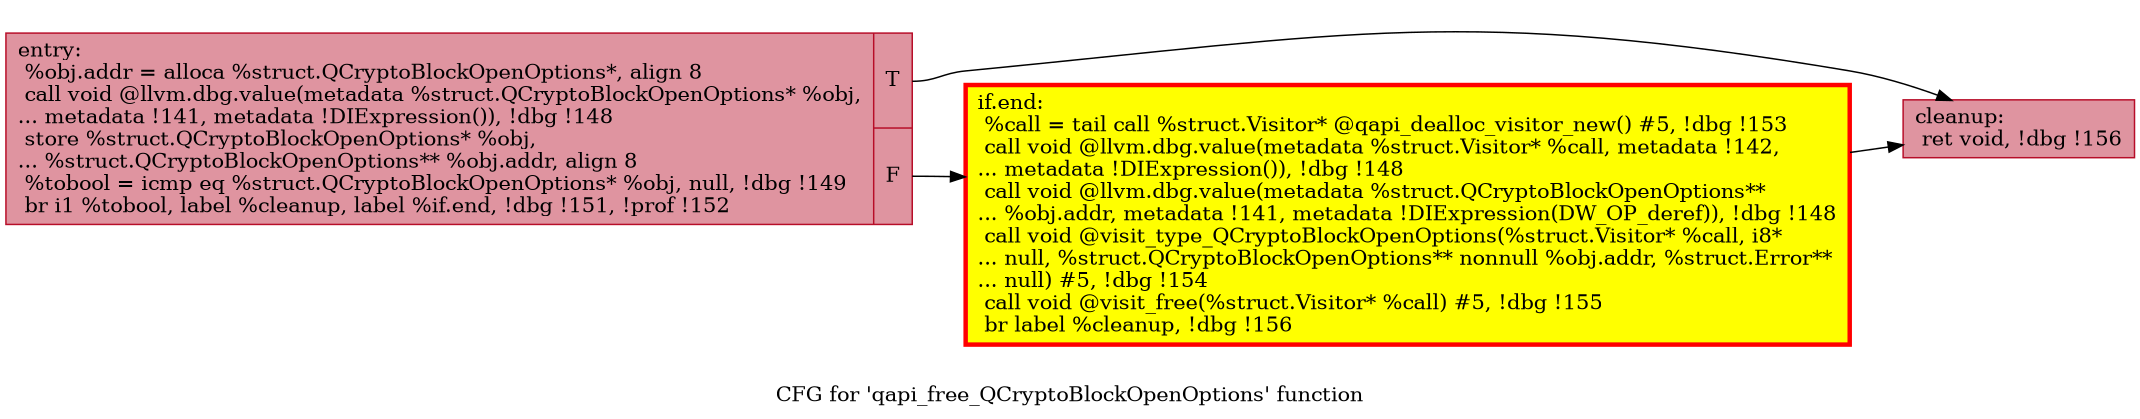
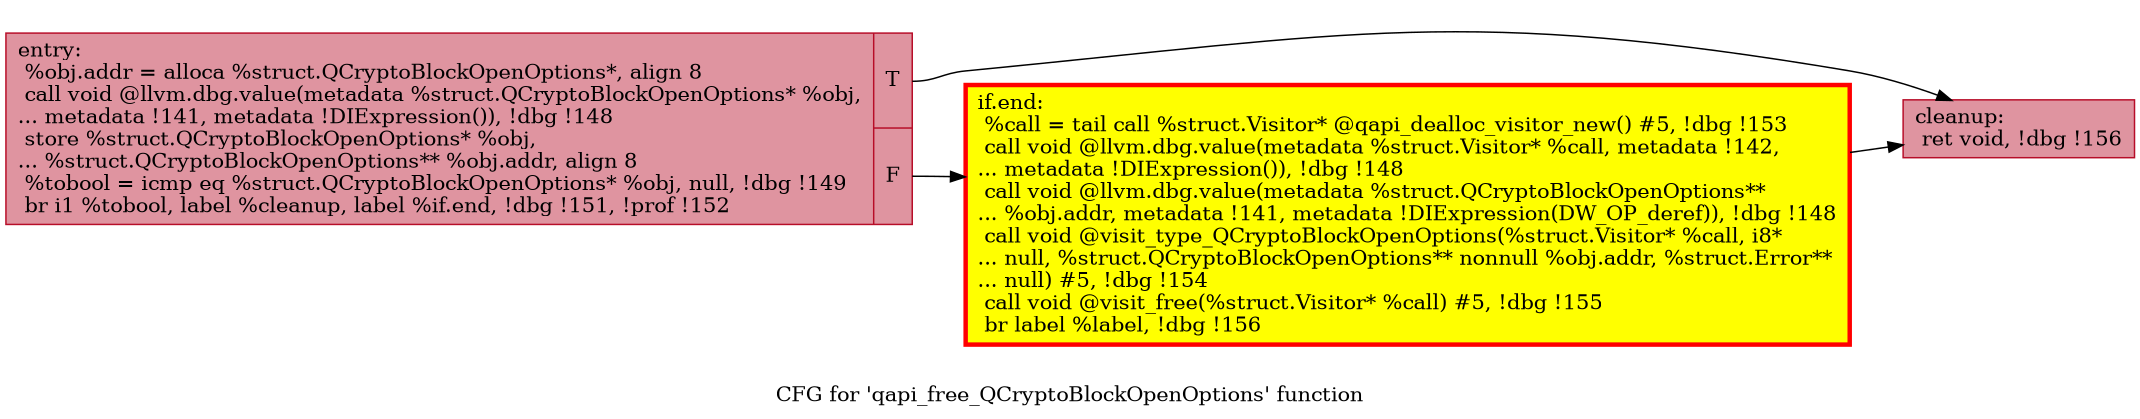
  digraph {
    label="CFG for 'qapi_free_QCryptoBlockOpenOptions' function"
    rankdir=LR
    node [color="#b70d28ff" fillcolor="#b70d2870" shape=record style=filled]
    n1 [label="{entry:\l  %obj.addr = alloca %struct.QCryptoBlockOpenOptions*, align 8\l  call void @llvm.dbg.value(metadata %struct.QCryptoBlockOpenOptions* %obj,\l... metadata !141, metadata !DIExpression()), !dbg !148\l  store %struct.QCryptoBlockOpenOptions* %obj,\l... %struct.QCryptoBlockOpenOptions** %obj.addr, align 8\l  %tobool = icmp eq %struct.QCryptoBlockOpenOptions* %obj, null, !dbg !149\l  br i1 %tobool, label %cleanup, label %if.end, !dbg !151, !prof !152\l|{<s0>T|<s1>F}}"]
    n2 [label="{cleanup:                                          \l  ret void, !dbg !156\l}"]
-   n3 [color=red fillcolor=yellow label="{if.end:                                           \l  %call = tail call %struct.Visitor* @qapi_dealloc_visitor_new() #5, !dbg !153\l  call void @llvm.dbg.value(metadata %struct.Visitor* %call, metadata !142,\l... metadata !DIExpression()), !dbg !148\l  call void @llvm.dbg.value(metadata %struct.QCryptoBlockOpenOptions**\l... %obj.addr, metadata !141, metadata !DIExpression(DW_OP_deref)), !dbg !148\l  call void @visit_type_QCryptoBlockOpenOptions(%struct.Visitor* %call, i8*\l... null, %struct.QCryptoBlockOpenOptions** nonnull %obj.addr, %struct.Error**\l... null) #5, !dbg !154\l  call void @visit_free(%struct.Visitor* %call) #5, !dbg !155\l  br label %cleanup, !dbg !156\l}" penwidth=3.0]
+   n3 [color=red fillcolor=yellow label="{if.end:                                           \l  %call = tail call %struct.Visitor* @qapi_dealloc_visitor_new() #5, !dbg !153\l  call void @llvm.dbg.value(metadata %struct.Visitor* %call, metadata !142,\l... metadata !DIExpression()), !dbg !148\l  call void @llvm.dbg.value(metadata %struct.QCryptoBlockOpenOptions**\l... %obj.addr, metadata !141, metadata !DIExpression(DW_OP_deref)), !dbg !148\l  call void @visit_type_QCryptoBlockOpenOptions(%struct.Visitor* %call, i8*\l... null, %struct.QCryptoBlockOpenOptions** nonnull %obj.addr, %struct.Error**\l... null) #5, !dbg !154\l  call void @visit_free(%struct.Visitor* %call) #5, !dbg !155\l  br label %label, !dbg !156\l}" penwidth=3.0]
    n1 -> n2 [tailport=s0]
    n1 -> n3 [tailport=s1]
    n3 -> n2
  }
